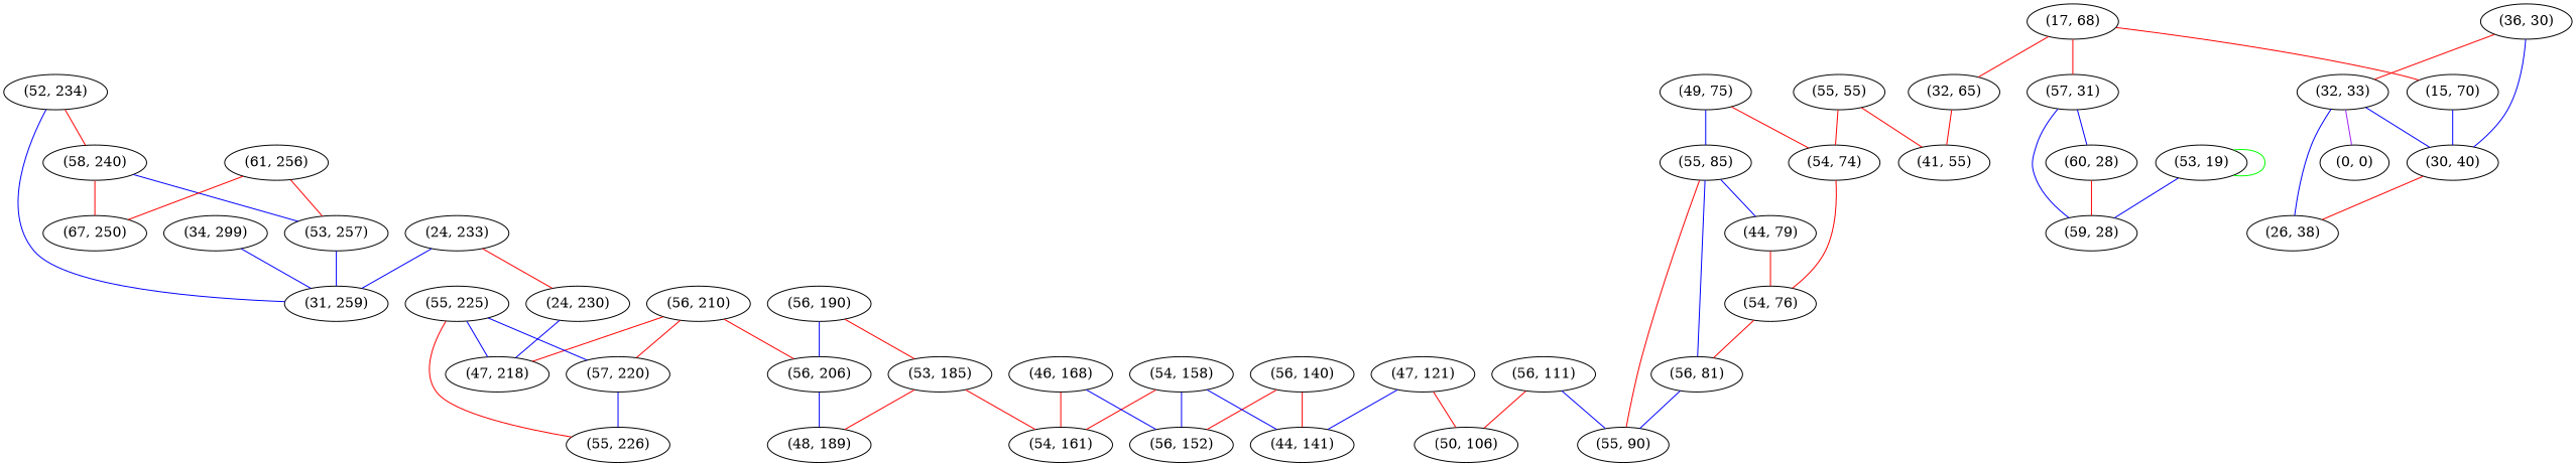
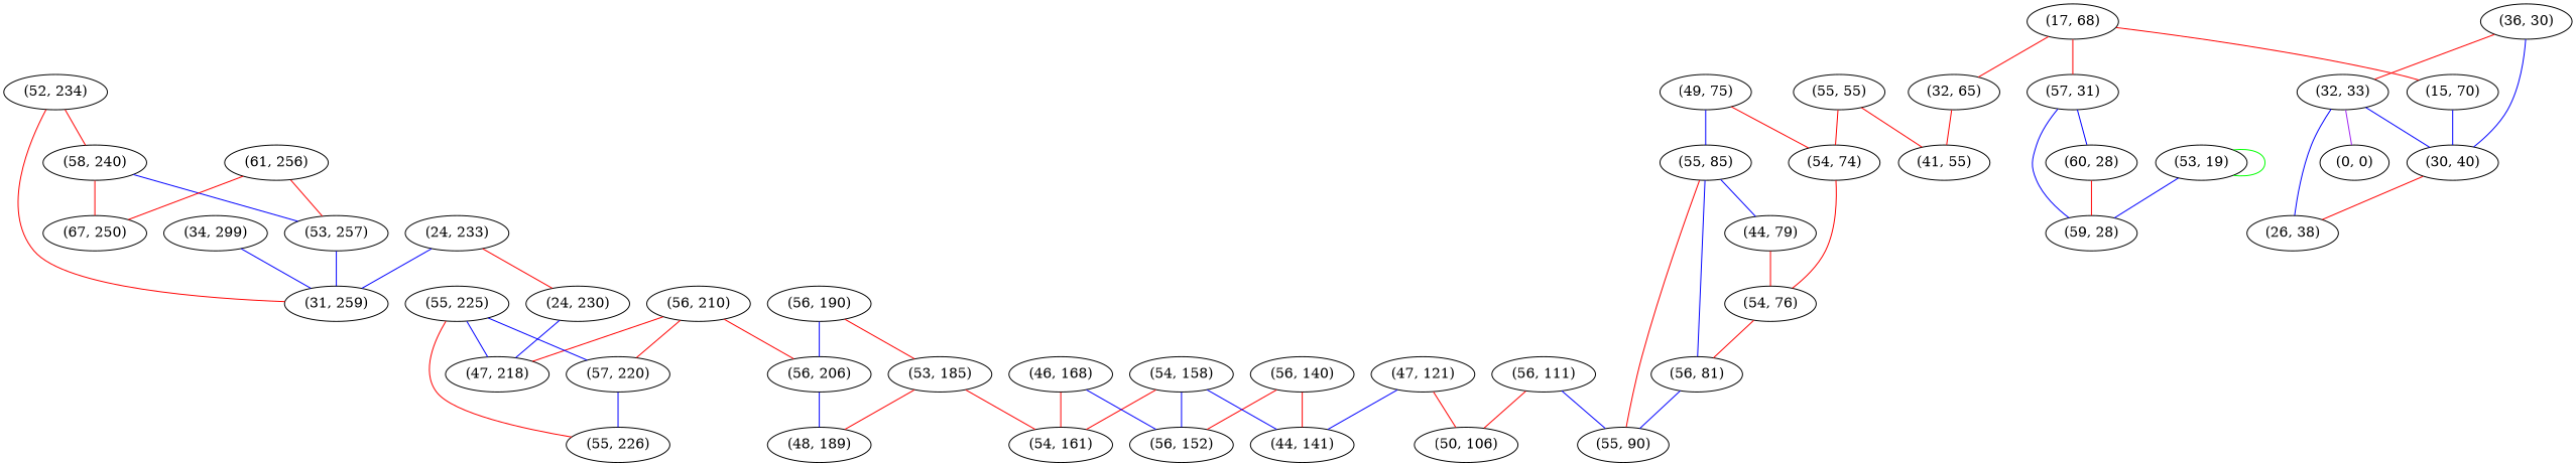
  graph {
    edge [color=red weight=1]
    "(24, 233)"
    "(31, 259)"
    "(24, 230)"
    "(47, 218)"
    "(56, 210)"
    "(57, 220)"
    "(56, 206)"
    "(55, 226)"
    "(48, 189)"
    "(49, 75)"
    "(55, 85)"
    "(54, 74)"
    "(44, 79)"
    "(56, 81)"
    "(55, 90)"
    "(54, 76)"
    "(55, 55)"
    "(41, 55)"
    "(52, 234)"
    "(58, 240)"
    "(53, 257)"
    "(67, 250)"
    "(56, 140)"
    "(44, 141)"
    "(56, 152)"
    "(36, 30)"
    "(32, 33)"
    "(30, 40)"
    "(0, 0)"
    "(26, 38)"
    "(17, 68)"
    "(57, 31)"
    "(15, 70)"
    "(32, 65)"
    "(60, 28)"
    "(59, 28)"
    "(54, 158)"
    "(54, 161)"
    "(34, 299)"
    "(61, 256)"
    "(55, 225)"
    "(53, 19)"
    "(46, 168)"
    "(56, 190)"
    "(53, 185)"
    "(47, 121)"
    "(50, 106)"
    "(56, 111)"
    "(24, 233)" -- "(31, 259)" [color=blue weight=3]
    "(24, 233)" -- "(24, 230)"
    "(24, 230)" -- "(47, 218)" [color=blue weight=3]
    "(56, 210)" -- "(47, 218)"
    "(56, 210)" -- "(57, 220)"
    "(56, 210)" -- "(56, 206)"
    "(57, 220)" -- "(55, 226)" [color=blue weight=3]
    "(56, 206)" -- "(48, 189)" [color=blue weight=3]
    "(49, 75)" -- "(55, 85)" [color=blue weight=3]
    "(49, 75)" -- "(54, 74)"
    "(55, 85)" -- "(44, 79)" [color=blue weight=3]
    "(55, 85)" -- "(56, 81)" [color=blue weight=3]
    "(55, 85)" -- "(55, 90)"
    "(54, 74)" -- "(54, 76)"
    "(44, 79)" -- "(54, 76)"
    "(56, 81)" -- "(55, 90)" [color=blue weight=3]
    "(54, 76)" -- "(56, 81)"
    "(55, 55)" -- "(54, 74)"
    "(55, 55)" -- "(41, 55)"
-   "(52, 234)" -- "(31, 259)" [color=blue]
+   "(52, 234)" -- "(31, 259)"
    "(52, 234)" -- "(58, 240)"
    "(58, 240)" -- "(53, 257)" [color=blue weight=3]
    "(58, 240)" -- "(67, 250)" [weight=3]
    "(53, 257)" -- "(31, 259)" [color=blue weight=3]
    "(56, 140)" -- "(44, 141)"
    "(56, 140)" -- "(56, 152)"
    "(36, 30)" -- "(32, 33)"
    "(36, 30)" -- "(30, 40)" [color=blue weight=3]
    "(32, 33)" -- "(30, 40)" [color=blue weight=3]
    "(32, 33)" -- "(0, 0)" [color=purple weight=4]
    "(32, 33)" -- "(26, 38)" [color=blue weight=3]
    "(30, 40)" -- "(26, 38)"
    "(17, 68)" -- "(57, 31)"
    "(17, 68)" -- "(15, 70)"
    "(17, 68)" -- "(32, 65)"
    "(57, 31)" -- "(60, 28)" [color=blue weight=3]
    "(57, 31)" -- "(59, 28)" [color=blue weight=3]
    "(15, 70)" -- "(30, 40)" [color=blue weight=3]
    "(32, 65)" -- "(41, 55)"
    "(60, 28)" -- "(59, 28)"
    "(54, 158)" -- "(44, 141)" [color=blue weight=3]
    "(54, 158)" -- "(56, 152)" [color=blue weight=3]
    "(54, 158)" -- "(54, 161)"
    "(34, 299)" -- "(31, 259)" [color=blue weight=3]
    "(61, 256)" -- "(53, 257)"
    "(61, 256)" -- "(67, 250)"
    "(55, 225)" -- "(47, 218)" [color=blue weight=3]
    "(55, 225)" -- "(57, 220)" [color=blue weight=3]
    "(55, 225)" -- "(55, 226)"
    "(53, 19)" -- "(59, 28)" [color=blue weight=3]
    "(53, 19)" -- "(53, 19)" [color=green weight=2]
    "(46, 168)" -- "(56, 152)" [color=blue weight=3]
    "(46, 168)" -- "(54, 161)"
    "(56, 190)" -- "(56, 206)" [color=blue weight=3]
    "(56, 190)" -- "(53, 185)"
    "(53, 185)" -- "(48, 189)"
    "(53, 185)" -- "(54, 161)"
    "(47, 121)" -- "(44, 141)" [color=blue weight=3]
    "(47, 121)" -- "(50, 106)"
    "(56, 111)" -- "(55, 90)" [color=blue weight=3]
    "(56, 111)" -- "(50, 106)"
  }
